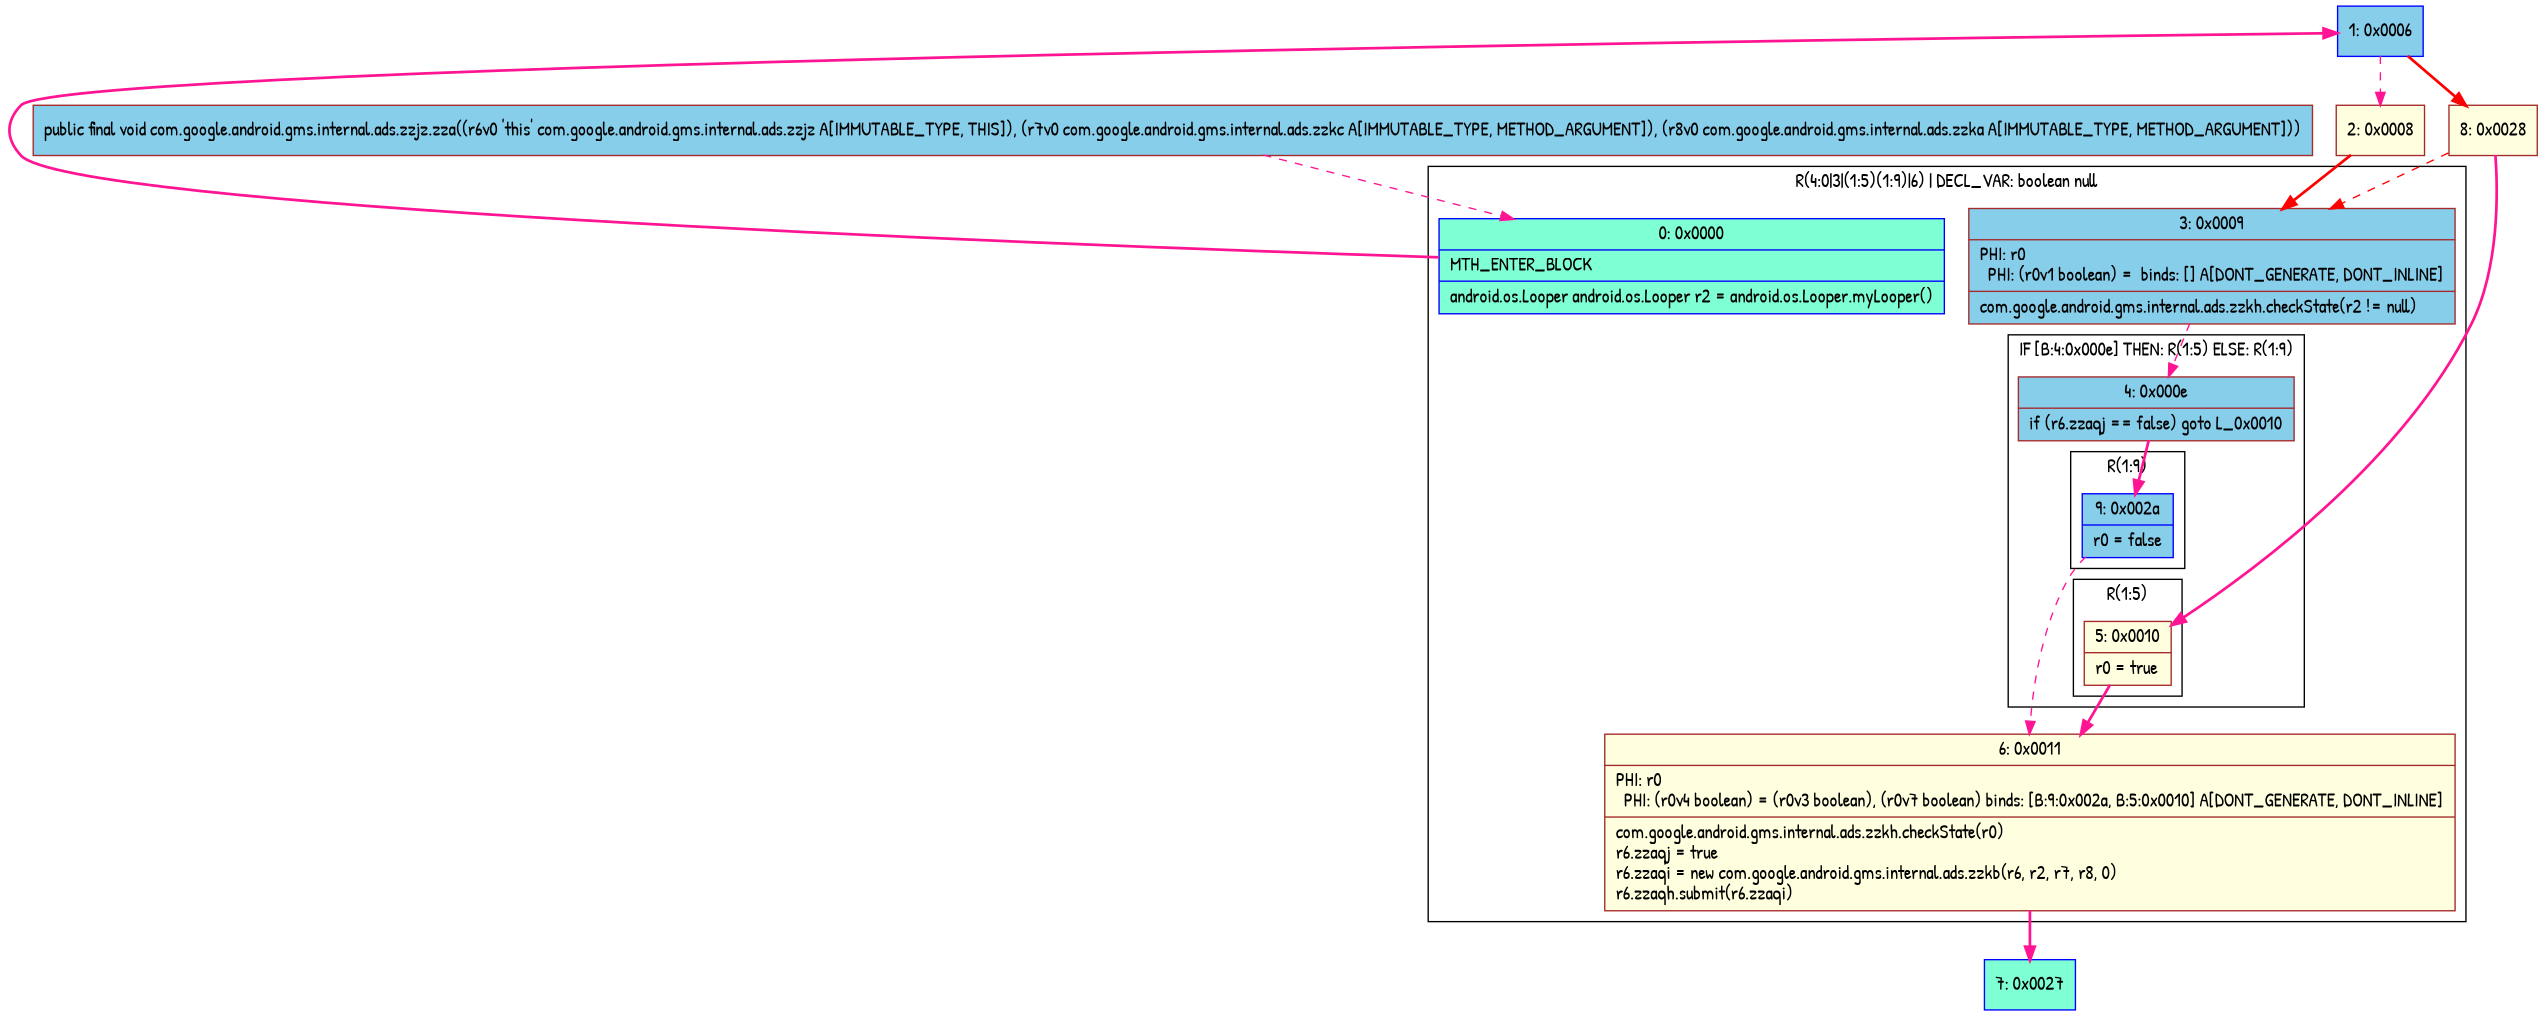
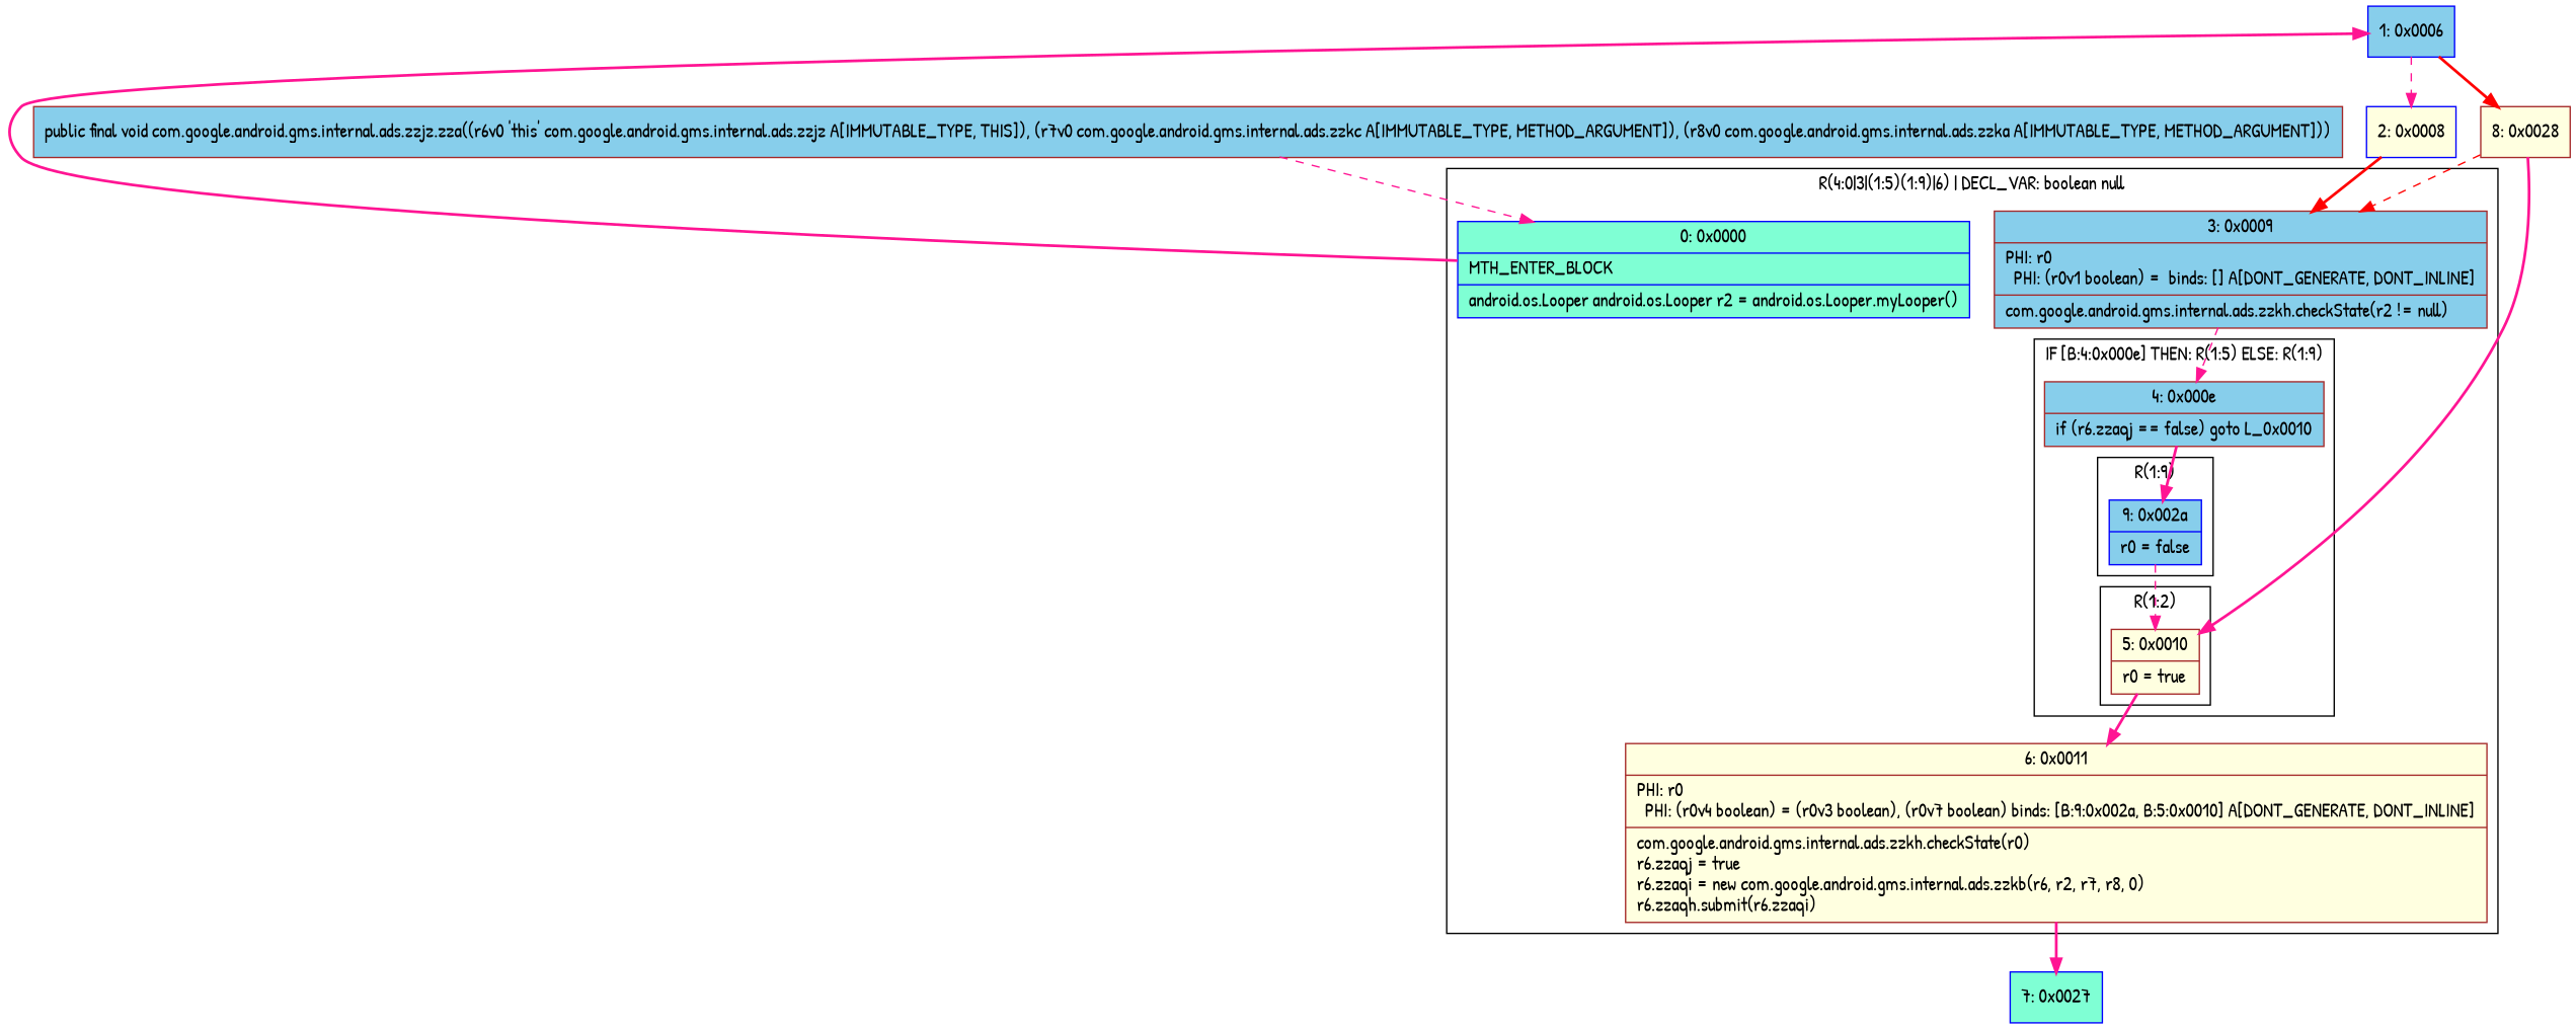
  digraph {
    fontname="Patrick Hand"
    node [color=brown fillcolor=skyblue fontname="Patrick Hand" shape=record style=filled]
    edge [color=deeppink fontname="Patrick Hand" style=bold]
    n1 [fillcolor=lightyellow label="{5\:\ 0x0010|r0 = true\l}"]
    n2 [color=blue label="{9\:\ 0x002a|r0 = false\l}"]
    n3 [label="{4\:\ 0x000e|if (r6.zzaqj == false) goto L_0x0010\l}"]
    n4 [color=blue fillcolor=aquamarine label="{0\:\ 0x0000|MTH_ENTER_BLOCK\l|android.os.Looper android.os.Looper r2 = android.os.Looper.myLooper()\l}"]
    n5 [label="{3\:\ 0x0009|PHI: r0 \l  PHI: (r0v1 boolean) =  binds: [] A[DONT_GENERATE, DONT_INLINE]\l|com.google.android.gms.internal.ads.zzkh.checkState(r2 != null)\l}"]
    n6 [fillcolor=lightyellow label="{6\:\ 0x0011|PHI: r0 \l  PHI: (r0v4 boolean) = (r0v3 boolean), (r0v7 boolean) binds: [B:9:0x002a, B:5:0x0010] A[DONT_GENERATE, DONT_INLINE]\l|com.google.android.gms.internal.ads.zzkh.checkState(r0)\lr6.zzaqj = true\lr6.zzaqi = new com.google.android.gms.internal.ads.zzkb(r6, r2, r7, r8, 0)\lr6.zzaqh.submit(r6.zzaqi)\l}"]
    n7 [color=blue label="{1\:\ 0x0006}"]
    n8 [color=blue fillcolor=aquamarine label="{7\:\ 0x0027}"]
-   n9 [fillcolor=lightyellow label="{2\:\ 0x0008}"]
+   n9 [color=blue fillcolor=lightyellow label="{2\:\ 0x0008}"]
    n10 [fillcolor=lightyellow label="{8\:\ 0x0028}"]
    n11 [label="{public final void com.google.android.gms.internal.ads.zzjz.zza((r6v0 'this' com.google.android.gms.internal.ads.zzjz A[IMMUTABLE_TYPE, THIS]), (r7v0 com.google.android.gms.internal.ads.zzkc A[IMMUTABLE_TYPE, METHOD_ARGUMENT]), (r8v0 com.google.android.gms.internal.ads.zzka A[IMMUTABLE_TYPE, METHOD_ARGUMENT])) }"]
    subgraph cluster_1 {
      label="R(4:0|3|(1:5)(1:9)|6) | DECL_VAR: boolean null\l"
      n4
      n5
      n6
      subgraph cluster_2 {
        label="IF [B:4:0x000e] THEN: R(1:5) ELSE: R(1:9)"
        n3
        subgraph cluster_3 {
-         label="R(1:5)"
+         label="R(1:2)"
          n1
        }
        subgraph cluster_4 {
          label="R(1:9)"
          n2
        }
      }
    }
    n1 -> n6
-   n2 -> n6 [style=dashed]
+   n2 -> n1 [style=dashed]
    n3 -> n2
    n4 -> n7
    n5 -> n3 [style=dashed]
    n6 -> n8
    n7 -> n9 [style=dashed]
    n7 -> n10 [color=red]
    n9 -> n5 [color=red]
    n10 -> n1
    n10 -> n5 [color=red style=dashed]
    n11 -> n4 [style=dashed]
  }
